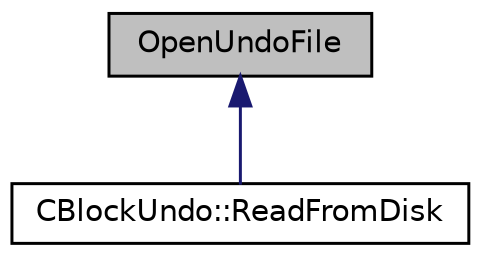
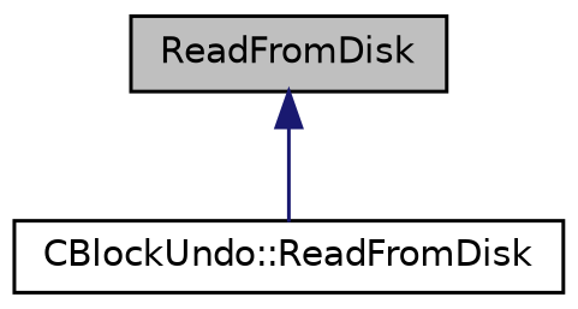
  digraph {
    rankdir=TB
    node [color=black fontname=Helvetica fontsize=10 shape=record style=filled]
-   n1 [fillcolor=grey75 fontcolor=black height=0.2 label=OpenUndoFile width=0.4]
+   n1 [fillcolor=grey75 fontcolor=black height=0.2 label=ReadFromDisk width=0.4]
    n2 [fillcolor=white height=0.2 label="CBlockUndo::ReadFromDisk" width=0.4]
    n1 -> n2 [color=midnightblue dir=back fontname=Helvetica fontsize=10 labelfontname=Helvetica labelfontsize=10 style=solid]
  }
